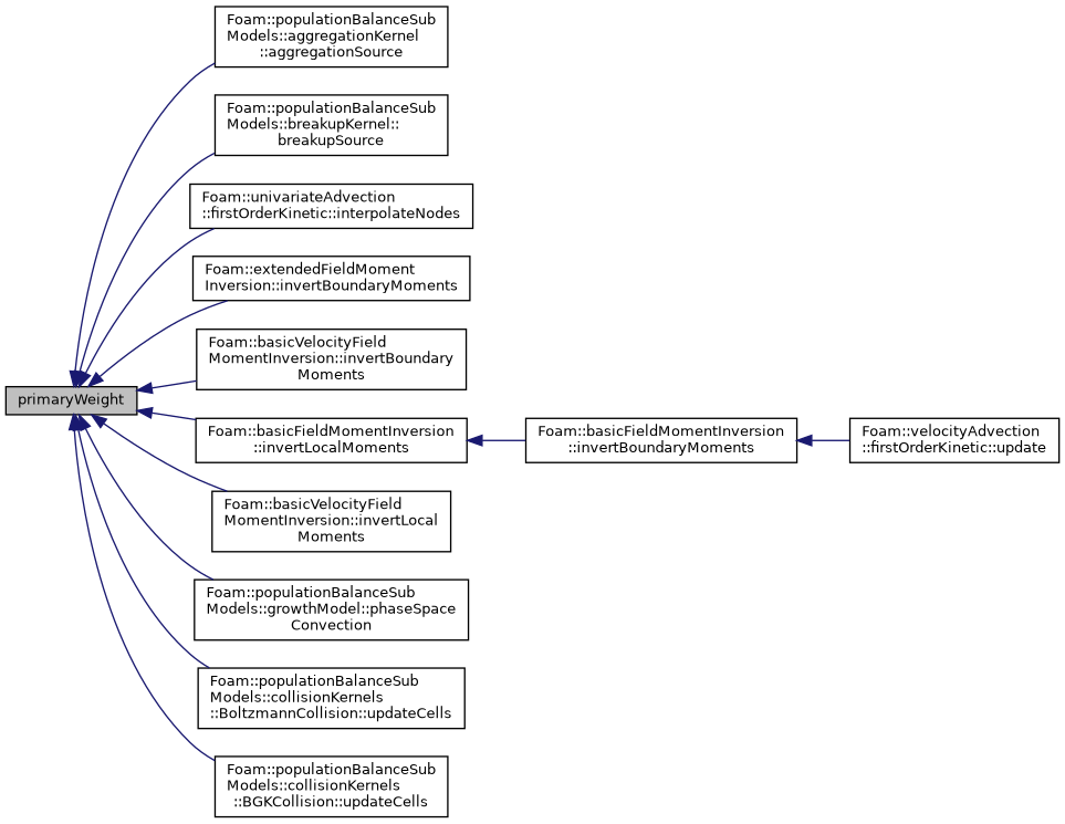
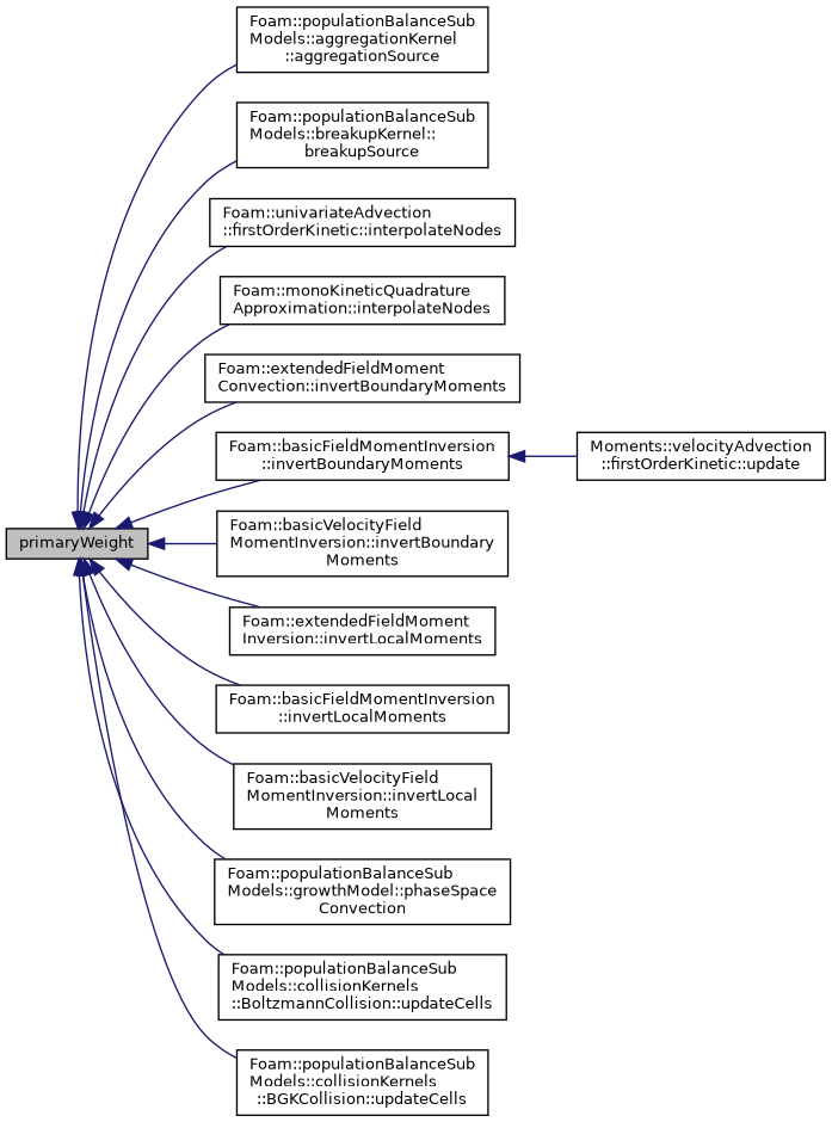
  digraph {
    rankdir=LR
    node [color=black fontname=Helvetica fontsize=10 shape=record]
    edge [color=midnightblue dir=back fontname=Helvetica fontsize=10 labelfontname=Helvetica labelfontsize=10 style=solid]
    n1 [fillcolor=grey75 fontcolor=black height=0.2 label=primaryWeight style=filled width=0.4]
    n2 [height=0.2 label="Foam::populationBalanceSub\lModels::aggregationKernel\l::aggregationSource" width=0.4]
    n3 [height=0.2 label="Foam::populationBalanceSub\lModels::breakupKernel::\lbreakupSource" width=0.4]
    n4 [height=0.2 label="Foam::univariateAdvection\l::firstOrderKinetic::interpolateNodes" width=0.4]
-   n6 [height=0.2 label="Foam::extendedFieldMoment\lInversion::invertBoundaryMoments" width=0.4]
+   n5 [height=0.2 label="Foam::monoKineticQuadrature\lApproximation::interpolateNodes" width=0.4]
+   n6 [height=0.2 label="Foam::extendedFieldMoment\lConvection::invertBoundaryMoments" width=0.4]
    n7 [height=0.2 label="Foam::basicFieldMomentInversion\l::invertBoundaryMoments" width=0.4]
    n8 [height=0.2 label="Foam::basicVelocityField\lMomentInversion::invertBoundary\lMoments" width=0.4]
+   n9 [height=0.2 label="Foam::extendedFieldMoment\lInversion::invertLocalMoments" width=0.4]
    n10 [height=0.2 label="Foam::basicFieldMomentInversion\l::invertLocalMoments" width=0.4]
    n11 [height=0.2 label="Foam::basicVelocityField\lMomentInversion::invertLocal\lMoments" width=0.4]
    n12 [height=0.2 label="Foam::populationBalanceSub\lModels::growthModel::phaseSpace\lConvection" width=0.4]
    n13 [height=0.2 label="Foam::populationBalanceSub\lModels::collisionKernels\l::BoltzmannCollision::updateCells" width=0.4]
    n14 [height=0.2 label="Foam::populationBalanceSub\lModels::collisionKernels\l::BGKCollision::updateCells" width=0.4]
-   n15 [height=0.2 label="Foam::velocityAdvection\l::firstOrderKinetic::update" width=0.4]
+   n15 [height=0.2 label="Moments::velocityAdvection\l::firstOrderKinetic::update" width=0.4]
    n1 -> n2
    n1 -> n3
    n1 -> n4
+   n1 -> n5
    n1 -> n6
-   n10 -> n7
+   n1 -> n7
    n1 -> n8
+   n1 -> n9
    n1 -> n10
    n1 -> n11
    n1 -> n12
    n1 -> n13
    n1 -> n14
    n7 -> n15
  }
